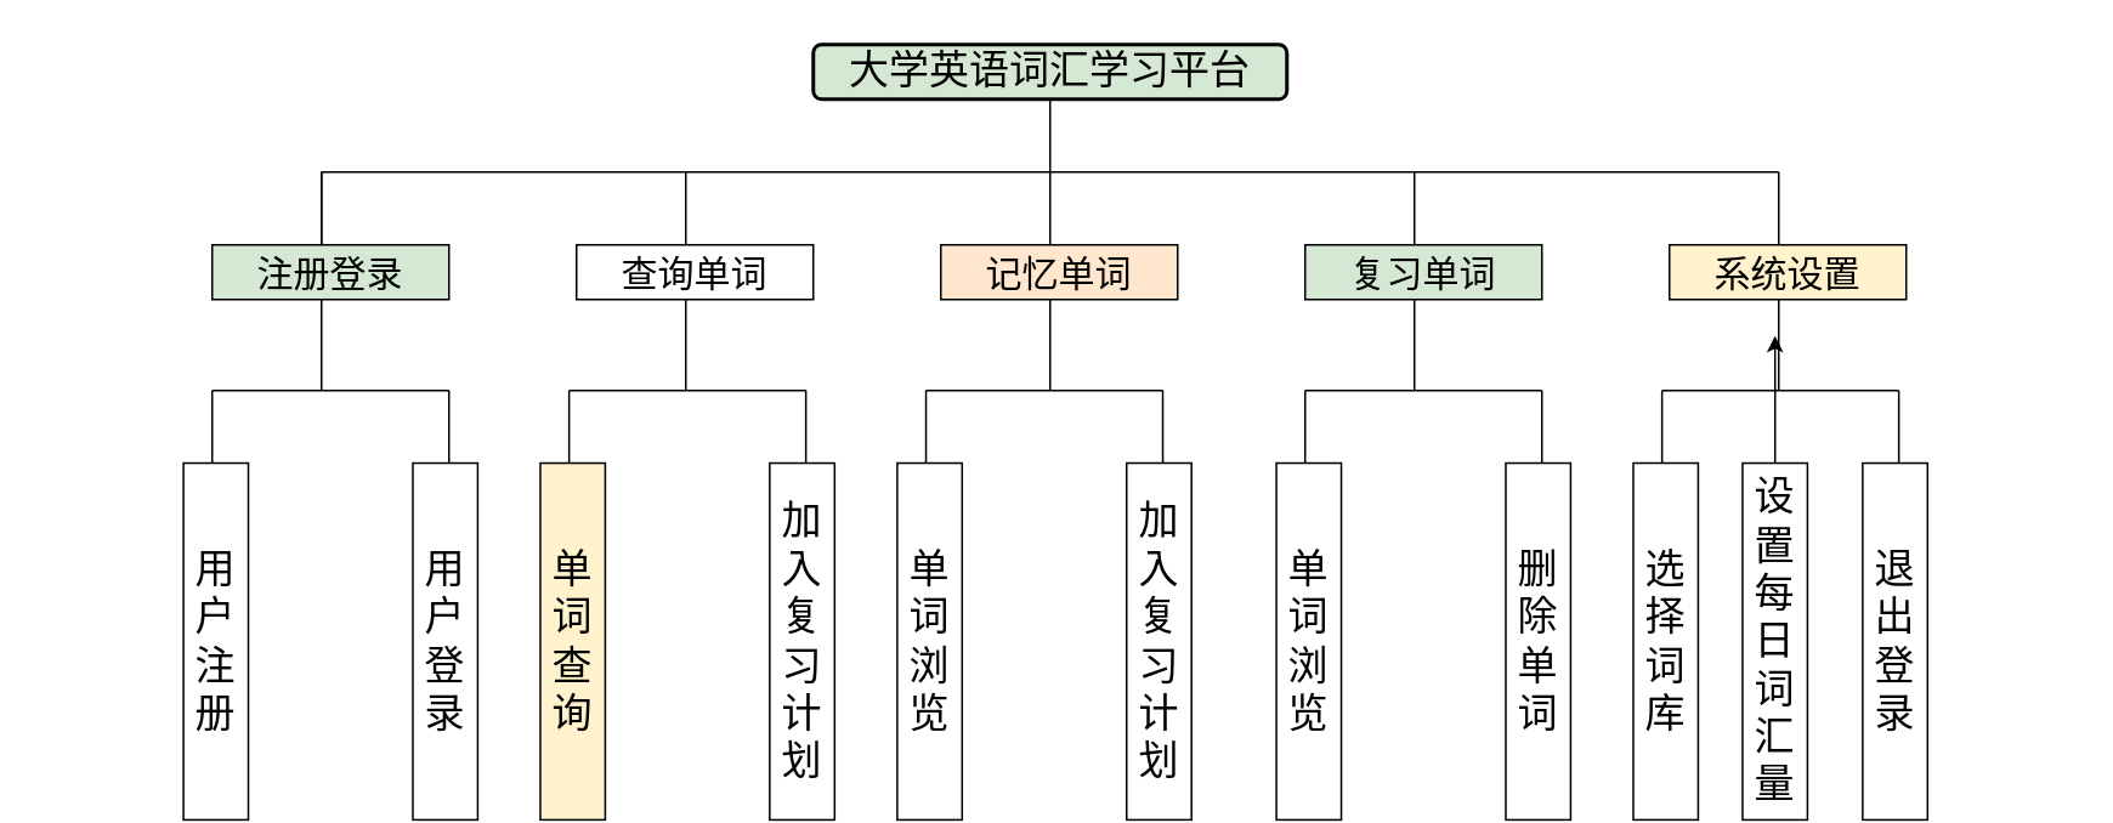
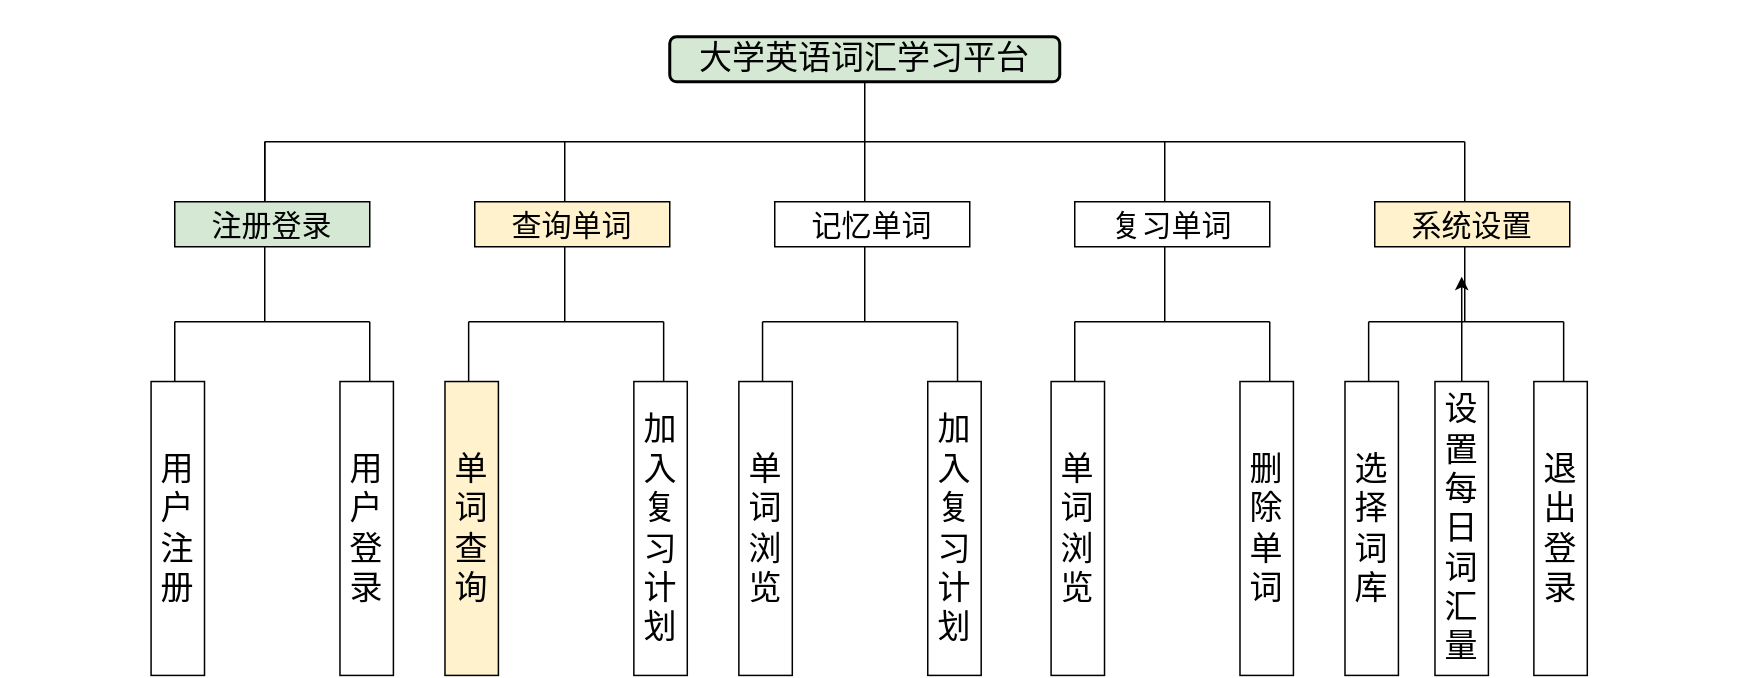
  <mxCell id="0" />
  <mxCell id="1" parent="0" />
  <mxCell id="2" value="&lt;font style=&quot;font-size: 22px;&quot;&gt;&lt;br&gt;&lt;span&gt;大学英语词汇学习平台&lt;/span&gt;&lt;br&gt;&lt;br&gt;&lt;/font&gt;" style="whiteSpace=wrap;html=1;rounded=1;shadow=0;comic=0;strokeWidth=2;fontFamily=Verdana;align=center;fontSize=12;fontStyle=0;fillColor=#d5e8d4;" parent="1" vertex="1"><mxGeometry x="446" y="20" width="260" height="30" as="geometry" /></mxCell>
  <mxCell id="3" value="" style="endArrow=none;html=1;rounded=0;fontSize=16;" parent="1" edge="1"><mxGeometry width="50" height="50" relative="1" as="geometry"><mxPoint x="576" y="130" as="sourcePoint" /><mxPoint x="576" y="50" as="targetPoint" /></mxGeometry></mxCell>
  <mxCell id="4" value="" style="endArrow=none;html=1;rounded=0;fontSize=16;" parent="1" edge="1"><mxGeometry width="50" height="50" relative="1" as="geometry"><mxPoint x="176" y="90" as="sourcePoint" /><mxPoint x="976" y="90" as="targetPoint" /><Array as="points"><mxPoint x="576" y="90" /></Array></mxGeometry></mxCell>
  <mxCell id="5" value="" style="endArrow=none;html=1;rounded=0;fontSize=16;" parent="1" edge="1"><mxGeometry width="50" height="50" relative="1" as="geometry"><mxPoint x="176" y="130" as="sourcePoint" /><mxPoint x="176" y="90" as="targetPoint" /></mxGeometry></mxCell>
  <mxCell id="6" value="" style="endArrow=none;html=1;rounded=0;fontSize=16;" parent="1" edge="1"><mxGeometry width="50" height="50" relative="1" as="geometry"><mxPoint x="176" y="130" as="sourcePoint" /><mxPoint x="176" y="90" as="targetPoint" /></mxGeometry></mxCell>
  <mxCell id="7" value="" style="endArrow=none;html=1;rounded=0;fontSize=16;" parent="1" edge="1"><mxGeometry width="50" height="50" relative="1" as="geometry"><mxPoint x="376" y="130" as="sourcePoint" /><mxPoint x="376" y="90" as="targetPoint" /></mxGeometry></mxCell>
  <mxCell id="8" value="" style="endArrow=none;html=1;rounded=0;fontSize=16;" parent="1" edge="1"><mxGeometry width="50" height="50" relative="1" as="geometry"><mxPoint x="776" y="130" as="sourcePoint" /><mxPoint x="776" y="90" as="targetPoint" /><Array as="points"><mxPoint x="776" y="110" /></Array></mxGeometry></mxCell>
  <mxCell id="9" value="" style="endArrow=none;html=1;rounded=0;fontSize=16;" parent="1" edge="1"><mxGeometry width="50" height="50" relative="1" as="geometry"><mxPoint x="976" y="130" as="sourcePoint" /><mxPoint x="976" y="90" as="targetPoint" /></mxGeometry></mxCell>
  <mxCell id="10" value="&lt;font style=&quot;font-size: 20px;&quot;&gt;注册登录&lt;/font&gt;" style="rounded=0;whiteSpace=wrap;html=1;fontSize=16;fillColor=#d5e8d4;" parent="1" vertex="1"><mxGeometry x="116" y="130" width="130" height="30" as="geometry" /></mxCell>
  <mxCell id="11" value="" style="endArrow=none;html=1;rounded=0;fontSize=22;" parent="1" edge="1"><mxGeometry width="50" height="50" relative="1" as="geometry"><mxPoint x="176" y="210" as="sourcePoint" /><mxPoint x="176" y="160" as="targetPoint" /></mxGeometry></mxCell>
  <mxCell id="12" value="" style="endArrow=none;html=1;rounded=0;fontSize=22;" parent="1" edge="1"><mxGeometry width="50" height="50" relative="1" as="geometry"><mxPoint x="116" y="210" as="sourcePoint" /><mxPoint x="246" y="210" as="targetPoint" /></mxGeometry></mxCell>
  <mxCell id="13" value="" style="endArrow=none;html=1;rounded=0;fontSize=22;" parent="1" edge="1"><mxGeometry width="50" height="50" relative="1" as="geometry"><mxPoint x="116" y="250" as="sourcePoint" /><mxPoint x="116" y="210" as="targetPoint" /></mxGeometry></mxCell>
  <mxCell id="14" value="" style="endArrow=none;html=1;rounded=0;fontSize=22;" parent="1" edge="1"><mxGeometry width="50" height="50" relative="1" as="geometry"><mxPoint x="246" y="250" as="sourcePoint" /><mxPoint x="246" y="210" as="targetPoint" /></mxGeometry></mxCell>
  <mxCell id="15" value="&lt;font style=&quot;font-size: 22px;&quot;&gt;用户注册&lt;/font&gt;" style="rounded=0;whiteSpace=wrap;html=1;fontSize=22;horizontal=0;verticalAlign=middle;rotation=90;" parent="1" vertex="1"><mxGeometry x="20.07" y="330" width="195.93" height="35.62" as="geometry" /></mxCell>
- <mxCell id="16" value="&lt;font style=&quot;font-size: 20px;&quot;&gt;查询单词&lt;/font&gt;" style="rounded=0;whiteSpace=wrap;html=1;fontSize=16;" parent="1" vertex="1"><mxGeometry x="316" y="130" width="130" height="30" as="geometry" /></mxCell>
+ <mxCell id="16" value="&lt;font style=&quot;font-size: 20px;&quot;&gt;查询单词&lt;/font&gt;" style="rounded=0;whiteSpace=wrap;html=1;fontSize=16;fillColor=#fff2cc;" parent="1" vertex="1"><mxGeometry x="316" y="130" width="130" height="30" as="geometry" /></mxCell>
  <mxCell id="17" value="" style="endArrow=none;html=1;rounded=0;fontSize=22;" parent="1" edge="1"><mxGeometry width="50" height="50" relative="1" as="geometry"><mxPoint x="376" y="210" as="sourcePoint" /><mxPoint x="376" y="160" as="targetPoint" /></mxGeometry></mxCell>
- <mxCell id="18" value="&lt;font style=&quot;font-size: 20px;&quot;&gt;记忆单词&lt;/font&gt;" style="rounded=0;whiteSpace=wrap;html=1;fontSize=16;fillColor=#ffe6cc;" parent="1" vertex="1"><mxGeometry x="516" y="130" width="130" height="30" as="geometry" /></mxCell>
+ <mxCell id="18" value="&lt;font style=&quot;font-size: 20px;&quot;&gt;记忆单词&lt;/font&gt;" style="rounded=0;whiteSpace=wrap;html=1;fontSize=16;" parent="1" vertex="1"><mxGeometry x="516" y="130" width="130" height="30" as="geometry" /></mxCell>
  <mxCell id="19" value="" style="endArrow=none;html=1;rounded=0;fontSize=22;" parent="1" edge="1"><mxGeometry width="50" height="50" relative="1" as="geometry"><mxPoint x="576" y="210" as="sourcePoint" /><mxPoint x="576" y="160" as="targetPoint" /></mxGeometry></mxCell>
- <mxCell id="20" value="&lt;font style=&quot;font-size: 20px;&quot;&gt;复习单词&lt;/font&gt;" style="rounded=0;whiteSpace=wrap;html=1;fontSize=16;fillColor=#d5e8d4;" parent="1" vertex="1"><mxGeometry x="716" y="130" width="130" height="30" as="geometry" /></mxCell>
+ <mxCell id="20" value="&lt;font style=&quot;font-size: 20px;&quot;&gt;复习单词&lt;/font&gt;" style="rounded=0;whiteSpace=wrap;html=1;fontSize=16;" parent="1" vertex="1"><mxGeometry x="716" y="130" width="130" height="30" as="geometry" /></mxCell>
  <mxCell id="21" value="" style="endArrow=none;html=1;rounded=0;fontSize=22;" parent="1" edge="1"><mxGeometry width="50" height="50" relative="1" as="geometry"><mxPoint x="776" y="210" as="sourcePoint" /><mxPoint x="776" y="160" as="targetPoint" /></mxGeometry></mxCell>
  <mxCell id="22" value="&lt;font style=&quot;font-size: 20px;&quot;&gt;系统设置&lt;/font&gt;" style="rounded=0;whiteSpace=wrap;html=1;fontSize=16;fillColor=#fff2cc;" parent="1" vertex="1"><mxGeometry x="916" y="130" width="130" height="30" as="geometry" /></mxCell>
  <mxCell id="23" value="" style="endArrow=none;html=1;rounded=0;fontSize=22;" parent="1" edge="1"><mxGeometry width="50" height="50" relative="1" as="geometry"><mxPoint x="976" y="210" as="sourcePoint" /><mxPoint x="976" y="160" as="targetPoint" /></mxGeometry></mxCell>
  <mxCell id="24" value="&lt;font style=&quot;font-size: 22px;&quot;&gt;用户登录&lt;/font&gt;" style="rounded=0;whiteSpace=wrap;html=1;fontSize=22;horizontal=0;verticalAlign=middle;rotation=90;" parent="1" vertex="1"><mxGeometry x="145.995" y="330.005" width="195.93" height="35.62" as="geometry" /></mxCell>
  <mxCell id="25" value="" style="endArrow=none;html=1;rounded=0;fontSize=22;" parent="1" edge="1"><mxGeometry width="50" height="50" relative="1" as="geometry"><mxPoint x="311.925" y="210.005" as="sourcePoint" /><mxPoint x="441.925" y="210.005" as="targetPoint" /></mxGeometry></mxCell>
  <mxCell id="26" value="" style="endArrow=none;html=1;rounded=0;fontSize=22;" parent="1" edge="1"><mxGeometry width="50" height="50" relative="1" as="geometry"><mxPoint x="311.925" y="250.005" as="sourcePoint" /><mxPoint x="311.925" y="210.005" as="targetPoint" /></mxGeometry></mxCell>
  <mxCell id="27" value="" style="endArrow=none;html=1;rounded=0;fontSize=22;" parent="1" edge="1"><mxGeometry width="50" height="50" relative="1" as="geometry"><mxPoint x="441.925" y="250.005" as="sourcePoint" /><mxPoint x="441.925" y="210.005" as="targetPoint" /></mxGeometry></mxCell>
  <mxCell id="28" value="&lt;font style=&quot;font-size: 22px;&quot;&gt;单词查询&lt;br&gt;&lt;/font&gt;" style="rounded=0;whiteSpace=wrap;html=1;fontSize=22;horizontal=0;verticalAlign=middle;rotation=90;fillColor=#fff2cc;" parent="1" vertex="1"><mxGeometry x="215.995" y="330.005" width="195.93" height="35.62" as="geometry" /></mxCell>
  <mxCell id="29" value="&lt;font style=&quot;font-size: 22px;&quot;&gt;加入复习计划&lt;/font&gt;" style="rounded=0;whiteSpace=wrap;html=1;fontSize=22;horizontal=0;verticalAlign=middle;rotation=90;" parent="1" vertex="1"><mxGeometry x="341.92" y="330.01" width="195.93" height="35.62" as="geometry" /></mxCell>
  <mxCell id="30" value="" style="endArrow=none;html=1;rounded=0;fontSize=22;" parent="1" edge="1"><mxGeometry width="50" height="50" relative="1" as="geometry"><mxPoint x="507.855" y="209.995" as="sourcePoint" /><mxPoint x="637.855" y="209.995" as="targetPoint" /></mxGeometry></mxCell>
  <mxCell id="31" value="" style="endArrow=none;html=1;rounded=0;fontSize=22;" parent="1" edge="1"><mxGeometry width="50" height="50" relative="1" as="geometry"><mxPoint x="507.855" y="249.995" as="sourcePoint" /><mxPoint x="507.855" y="209.995" as="targetPoint" /></mxGeometry></mxCell>
  <mxCell id="32" value="" style="endArrow=none;html=1;rounded=0;fontSize=22;" parent="1" edge="1"><mxGeometry width="50" height="50" relative="1" as="geometry"><mxPoint x="637.855" y="249.995" as="sourcePoint" /><mxPoint x="637.855" y="209.995" as="targetPoint" /></mxGeometry></mxCell>
  <mxCell id="33" value="&lt;font style=&quot;font-size: 22px;&quot;&gt;单词浏览&lt;/font&gt;" style="rounded=0;whiteSpace=wrap;html=1;fontSize=22;horizontal=0;verticalAlign=middle;rotation=90;" parent="1" vertex="1"><mxGeometry x="411.925" y="329.995" width="195.93" height="35.62" as="geometry" /></mxCell>
  <mxCell id="34" value="&lt;font style=&quot;font-size: 22px;&quot;&gt;加入复习计划&lt;/font&gt;" style="rounded=0;whiteSpace=wrap;html=1;fontSize=22;horizontal=0;verticalAlign=middle;rotation=90;" parent="1" vertex="1"><mxGeometry x="537.85" y="330" width="195.93" height="35.62" as="geometry" /></mxCell>
  <mxCell id="35" value="" style="endArrow=none;html=1;rounded=0;fontSize=22;" parent="1" edge="1"><mxGeometry width="50" height="50" relative="1" as="geometry"><mxPoint x="716.005" y="210.005" as="sourcePoint" /><mxPoint x="846.005" y="210.005" as="targetPoint" /></mxGeometry></mxCell>
  <mxCell id="36" value="" style="endArrow=none;html=1;rounded=0;fontSize=22;" parent="1" edge="1"><mxGeometry width="50" height="50" relative="1" as="geometry"><mxPoint x="716.005" y="250.005" as="sourcePoint" /><mxPoint x="716.005" y="210.005" as="targetPoint" /></mxGeometry></mxCell>
  <mxCell id="37" value="" style="endArrow=none;html=1;rounded=0;fontSize=22;" parent="1" edge="1"><mxGeometry width="50" height="50" relative="1" as="geometry"><mxPoint x="846.005" y="250.005" as="sourcePoint" /><mxPoint x="846.005" y="210.005" as="targetPoint" /></mxGeometry></mxCell>
  <mxCell id="38" value="&lt;font style=&quot;font-size: 22px;&quot;&gt;单词浏览&lt;/font&gt;" style="rounded=0;whiteSpace=wrap;html=1;fontSize=22;horizontal=0;verticalAlign=middle;rotation=90;" parent="1" vertex="1"><mxGeometry x="620.075" y="330.005" width="195.93" height="35.62" as="geometry" /></mxCell>
  <mxCell id="39" value="删除单词" style="rounded=0;whiteSpace=wrap;html=1;fontSize=22;horizontal=0;verticalAlign=middle;rotation=90;" parent="1" vertex="1"><mxGeometry x="746" y="330.01" width="195.93" height="35.62" as="geometry" /></mxCell>
  <mxCell id="40" value="" style="endArrow=none;html=1;rounded=0;fontSize=22;" parent="1" edge="1"><mxGeometry width="50" height="50" relative="1" as="geometry"><mxPoint x="911.935" y="210.005" as="sourcePoint" /><mxPoint x="1041.935" y="210.005" as="targetPoint" /></mxGeometry></mxCell>
  <mxCell id="41" value="" style="endArrow=none;html=1;rounded=0;fontSize=22;" parent="1" edge="1"><mxGeometry width="50" height="50" relative="1" as="geometry"><mxPoint x="911.935" y="250.005" as="sourcePoint" /><mxPoint x="911.935" y="210.005" as="targetPoint" /></mxGeometry></mxCell>
  <mxCell id="42" value="" style="endArrow=none;html=1;rounded=0;fontSize=22;" parent="1" edge="1"><mxGeometry width="50" height="50" relative="1" as="geometry"><mxPoint x="1041.935" y="250.005" as="sourcePoint" /><mxPoint x="1041.935" y="210.005" as="targetPoint" /></mxGeometry></mxCell>
  <mxCell id="43" value="&lt;font style=&quot;font-size: 22px;&quot;&gt;选择词库&lt;/font&gt;" style="rounded=0;whiteSpace=wrap;html=1;fontSize=22;horizontal=0;verticalAlign=middle;rotation=90;" parent="1" vertex="1"><mxGeometry x="816.005" y="330.005" width="195.93" height="35.62" as="geometry" /></mxCell>
  <mxCell id="44" value="&lt;font style=&quot;font-size: 22px;&quot;&gt;退出登录&lt;/font&gt;" style="rounded=0;whiteSpace=wrap;html=1;fontSize=22;horizontal=0;verticalAlign=middle;rotation=90;" parent="1" vertex="1"><mxGeometry x="941.93" y="330.01" width="195.93" height="35.62" as="geometry" /></mxCell>
  <mxCell id="45" style="edgeStyle=orthogonalEdgeStyle;rounded=0;orthogonalLoop=1;jettySize=auto;html=1;fontSize=22;" parent="1" source="46" edge="1"><mxGeometry relative="1" as="geometry"><mxPoint x="973.96" y="180" as="targetPoint" /></mxGeometry></mxCell>
  <mxCell id="46" value="&lt;font style=&quot;font-size: 22px;&quot;&gt;设置每日词汇量&lt;br&gt;&lt;/font&gt;" style="rounded=0;whiteSpace=wrap;html=1;fontSize=22;horizontal=0;verticalAlign=middle;rotation=90;" parent="1" vertex="1"><mxGeometry x="875.995" y="330.015" width="195.93" height="35.62" as="geometry" /></mxCell>
